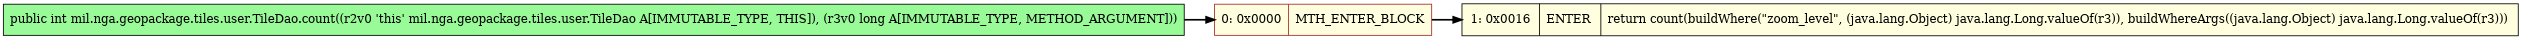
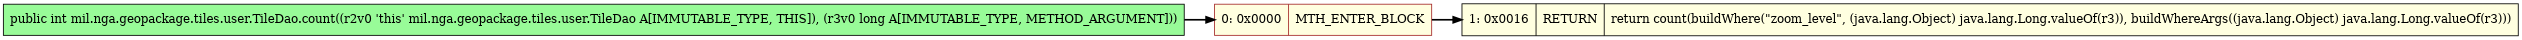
  digraph {
    rankdir=LR
    node [shape=record style=filled fillcolor=lightyellow color=black]
    edge [style=bold]
    n1 [label="{0\:\ 0x0000|MTH_ENTER_BLOCK\l}" color=brown]
-   n2 [label="{1\:\ 0x0016|ENTER\l|return count(buildWhere(\"zoom_level\", (java.lang.Object) java.lang.Long.valueOf(r3)), buildWhereArgs((java.lang.Object) java.lang.Long.valueOf(r3)))\l}"]
+   n2 [label="{1\:\ 0x0016|RETURN\l|return count(buildWhere(\"zoom_level\", (java.lang.Object) java.lang.Long.valueOf(r3)), buildWhereArgs((java.lang.Object) java.lang.Long.valueOf(r3)))\l}"]
    n3 [label="{public int mil.nga.geopackage.tiles.user.TileDao.count((r2v0 'this' mil.nga.geopackage.tiles.user.TileDao A[IMMUTABLE_TYPE, THIS]), (r3v0 long A[IMMUTABLE_TYPE, METHOD_ARGUMENT])) }" fillcolor=palegreen]
    n1 -> n2
    n3 -> n1
  }
